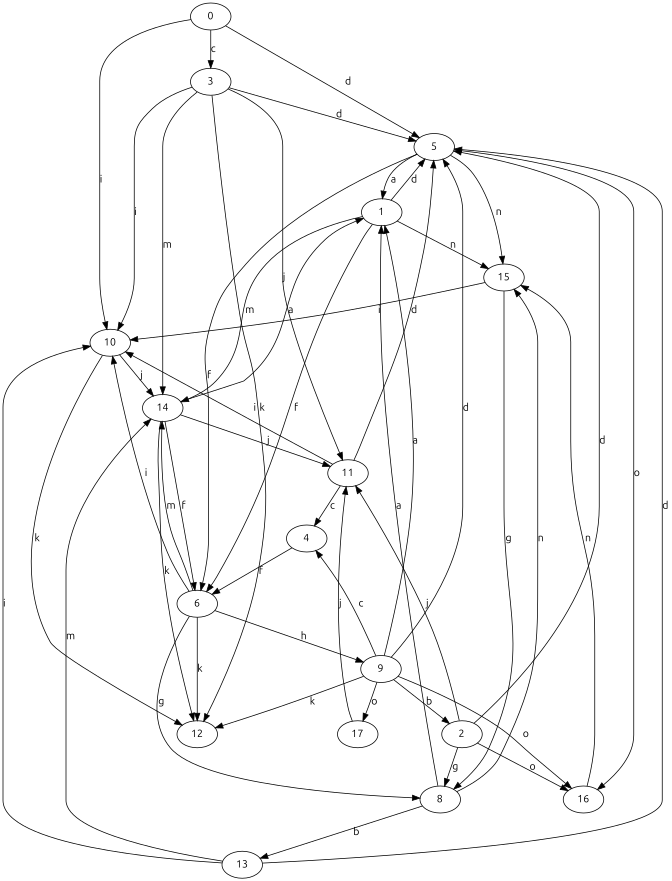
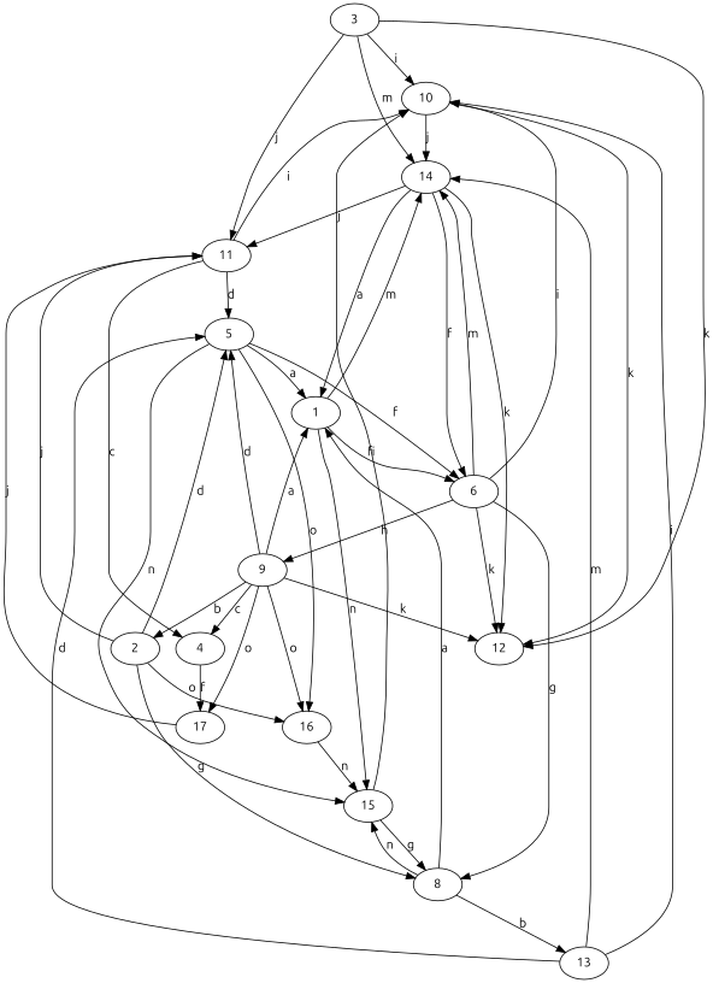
  strict digraph {
    fontname=Ubuntu
    node [fontname=Ubuntu]
    edge [fontname=Ubuntu]
-   0
    3
    5
    10
    14
    11
    12
    1
    6
    15
    16
    8
    9
    2
    13
    4
    17
-   0 -> 3 [label=c]
-   0 -> 5 [label=d]
-   0 -> 10 [label=i]
-   3 -> 5 [label=d]
    3 -> 10 [label=i]
    3 -> 14 [label=m]
    3 -> 11 [label=j]
    3 -> 12 [label=k]
    5 -> 1 [label=a]
    5 -> 6 [label=f]
    5 -> 15 [label=n]
    5 -> 16 [label=o]
    10 -> 14 [label=j]
    10 -> 12 [label=k]
    14 -> 11 [label=j]
    14 -> 12 [label=k]
    14 -> 1 [label=a]
    14 -> 6 [label=f]
    11 -> 5 [label=d]
    11 -> 10 [label=i]
    11 -> 4 [label=c]
-   1 -> 5 [label=d]
    1 -> 14 [label=m]
    1 -> 6 [label=f]
    1 -> 15 [label=n]
    6 -> 10 [label=i]
    6 -> 14 [label=m]
    6 -> 12 [label=k]
    6 -> 8 [label=g]
    6 -> 9 [label=h]
    15 -> 10 [label=i]
    15 -> 8 [label=g]
    16 -> 15 [label=n]
    8 -> 1 [label=a]
    8 -> 15 [label=n]
    8 -> 13 [label=b]
    9 -> 5 [label=d]
    9 -> 12 [label=k]
    9 -> 1 [label=a]
    9 -> 16 [label=o]
    9 -> 2 [label=b]
    9 -> 4 [label=c]
    9 -> 17 [label=o]
    2 -> 5 [label=d]
    2 -> 11 [label=j]
    2 -> 16 [label=o]
    2 -> 8 [label=g]
    13 -> 5 [label=d]
    13 -> 10 [label=i]
    13 -> 14 [label=m]
-   4 -> 6 [label=f]
+   4 -> 17 [label=f]
    17 -> 11 [label=j]
  }
